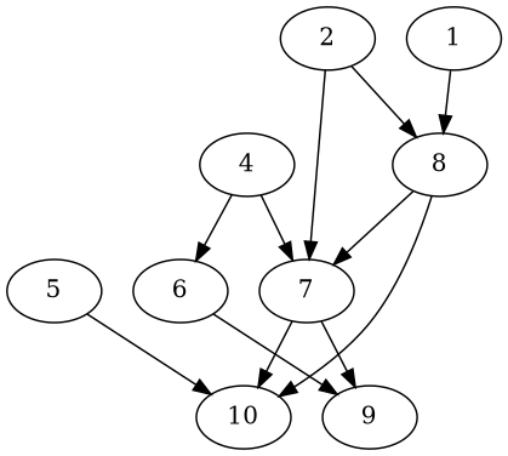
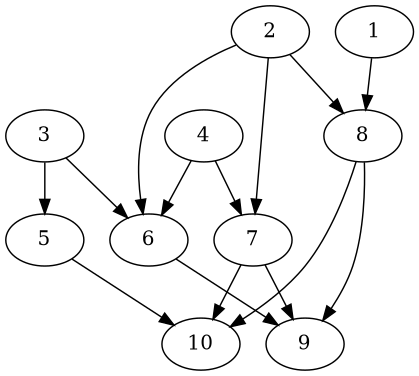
  digraph {
    node [alpha=0.10]
    1 [alpha=0.01 expect_size=42513408]
    8 [alpha=0.03 expect_size=47149056]
    7 [alpha=0.07 expect_size=22199296]
    9 [alpha=0.06 expect_size=29004800]
    10 [expect_size=38637568]
    2 [alpha=0.17 expect_size=8600576]
    6 [alpha=0.05 expect_size=48661504]
+   3 [expect_size=18805760]
    5 [alpha=0.19 expect_size=16714752]
    4 [alpha=0.18 expect_size=7544832]
    1 -> 8
-   8 -> 7
+   8 -> 9
    8 -> 10
    7 -> 9
    7 -> 10
    2 -> 8
    2 -> 7
+   2 -> 6
    6 -> 9
+   3 -> 6
+   3 -> 5
    5 -> 10
    4 -> 7
    4 -> 6
  }
